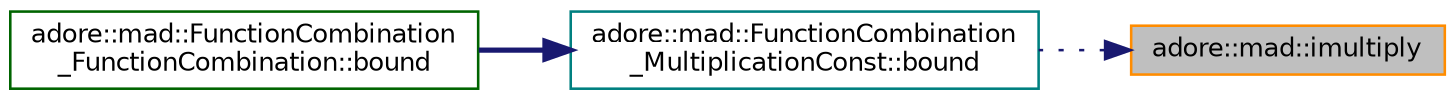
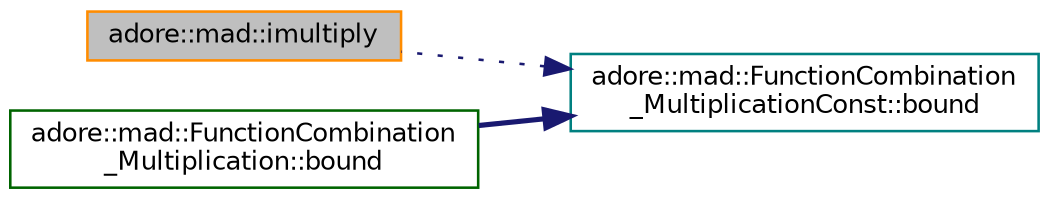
  digraph {
    fontname="DejaVu Sans"
    rankdir=RL
    node [fillcolor=white fontname="DejaVu Sans" fontsize=10 shape=record style=filled]
    edge [color=midnightblue dir=back fontname="DejaVu Sans" fontsize=10 labelfontname=Helvetica labelfontsize=10]
    n1 [color=darkorange fillcolor=grey75 fontcolor=black height=0.2 label="adore::mad::imultiply" width=0.4]
    n2 [color=teal height=0.2 label="adore::mad::FunctionCombination\l_MultiplicationConst::bound" width=0.4]
-   n3 [color=darkgreen height=0.2 label="adore::mad::FunctionCombination\l_FunctionCombination::bound" width=0.4]
-   n1 -> n2 [style=dotted]
+   n3 [color=darkgreen height=0.2 label="adore::mad::FunctionCombination\l_Multiplication::bound" width=0.4]
+   n2 -> n1 [style=dotted]
    n2 -> n3 [style=bold]
  }
